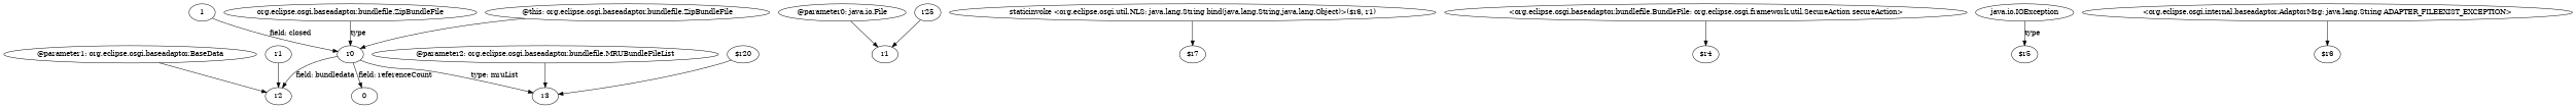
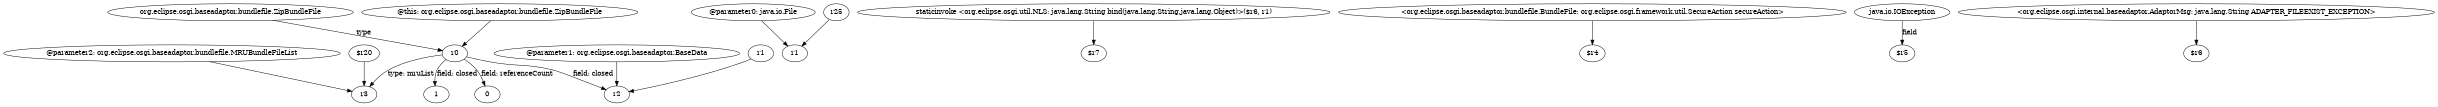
  digraph {
    n1 [label="@parameter2: org.eclipse.osgi.baseadaptor.bundlefile.MRUBundleFileList"]
    n2 [label=r3]
    n3 [label=r0]
    n4 [label=1]
    n5 [label=r2]
    n6 [label=0]
    n7 [label="@parameter1: org.eclipse.osgi.baseadaptor.BaseData"]
    n8 [label=r1]
    n9 [label="@parameter0: java.io.File"]
    n10 [label=r1]
    n11 [label="staticinvoke <org.eclipse.osgi.util.NLS: java.lang.String bind(java.lang.String,java.lang.Object)>($r6, r1)"]
    n12 [label="$r7"]
    n13 [label=r25]
    n14 [label="<org.eclipse.osgi.baseadaptor.bundlefile.BundleFile: org.eclipse.osgi.framework.util.SecureAction secureAction>"]
    n15 [label="$r4"]
    n16 [label="java.io.IOException"]
    n17 [label="$r5"]
    n18 [label="org.eclipse.osgi.baseadaptor.bundlefile.ZipBundleFile"]
    n19 [label="$r20"]
    n20 [label="<org.eclipse.osgi.internal.baseadaptor.AdaptorMsg: java.lang.String ADAPTER_FILEEXIST_EXCEPTION>"]
    n21 [label="$r6"]
    n22 [label="@this: org.eclipse.osgi.baseadaptor.bundlefile.ZipBundleFile"]
    n1 -> n2
    n3 -> n2 [label="type: mruList"]
-   n4 -> n3 [label="field: closed"]
-   n3 -> n5 [label="field: bundledata"]
+   n3 -> n4 [label="field: closed"]
+   n3 -> n5 [label="field: closed"]
    n3 -> n6 [label="field: referenceCount"]
    n7 -> n5
    n8 -> n5
    n9 -> n10
    n11 -> n12
    n13 -> n10
    n14 -> n15
-   n16 -> n17 [label=type]
+   n16 -> n17 [label=field]
    n18 -> n3 [label=type]
    n19 -> n2
    n20 -> n21
    n22 -> n3
  }
